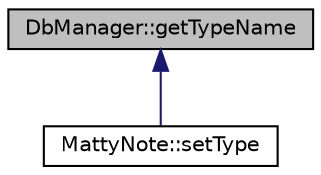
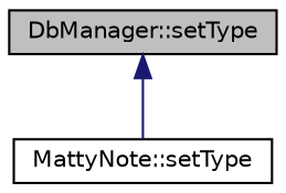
  digraph {
    rankdir=TB
    fontname="DejaVu Sans"
    node [color=black fontname="DejaVu Sans" fontsize=10 shape=record style=filled]
-   n1 [fillcolor=grey75 fontcolor=black height=0.2 label="DbManager::getTypeName" width=0.4]
+   n1 [fillcolor=grey75 fontcolor=black height=0.2 label="DbManager::setType" width=0.4]
    n2 [fillcolor=white height=0.2 label="MattyNote::setType" width=0.4]
    n1 -> n2 [color=midnightblue dir=back fontname="DejaVu Sans" fontsize=10 labelfontname=Helvetica labelfontsize=10 style=solid]
  }
